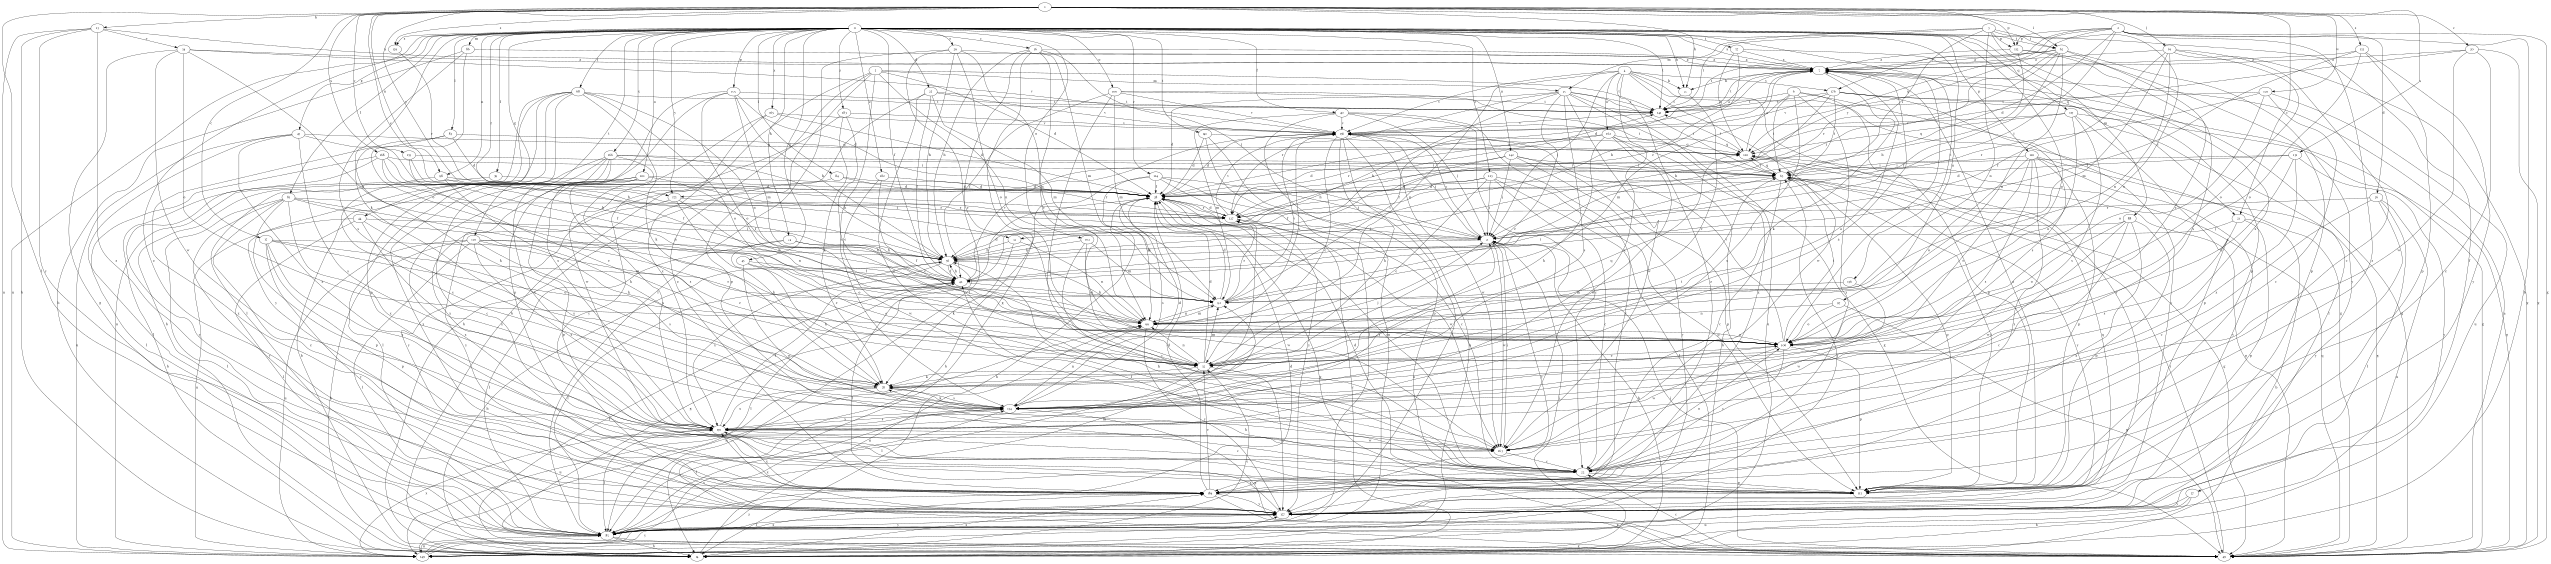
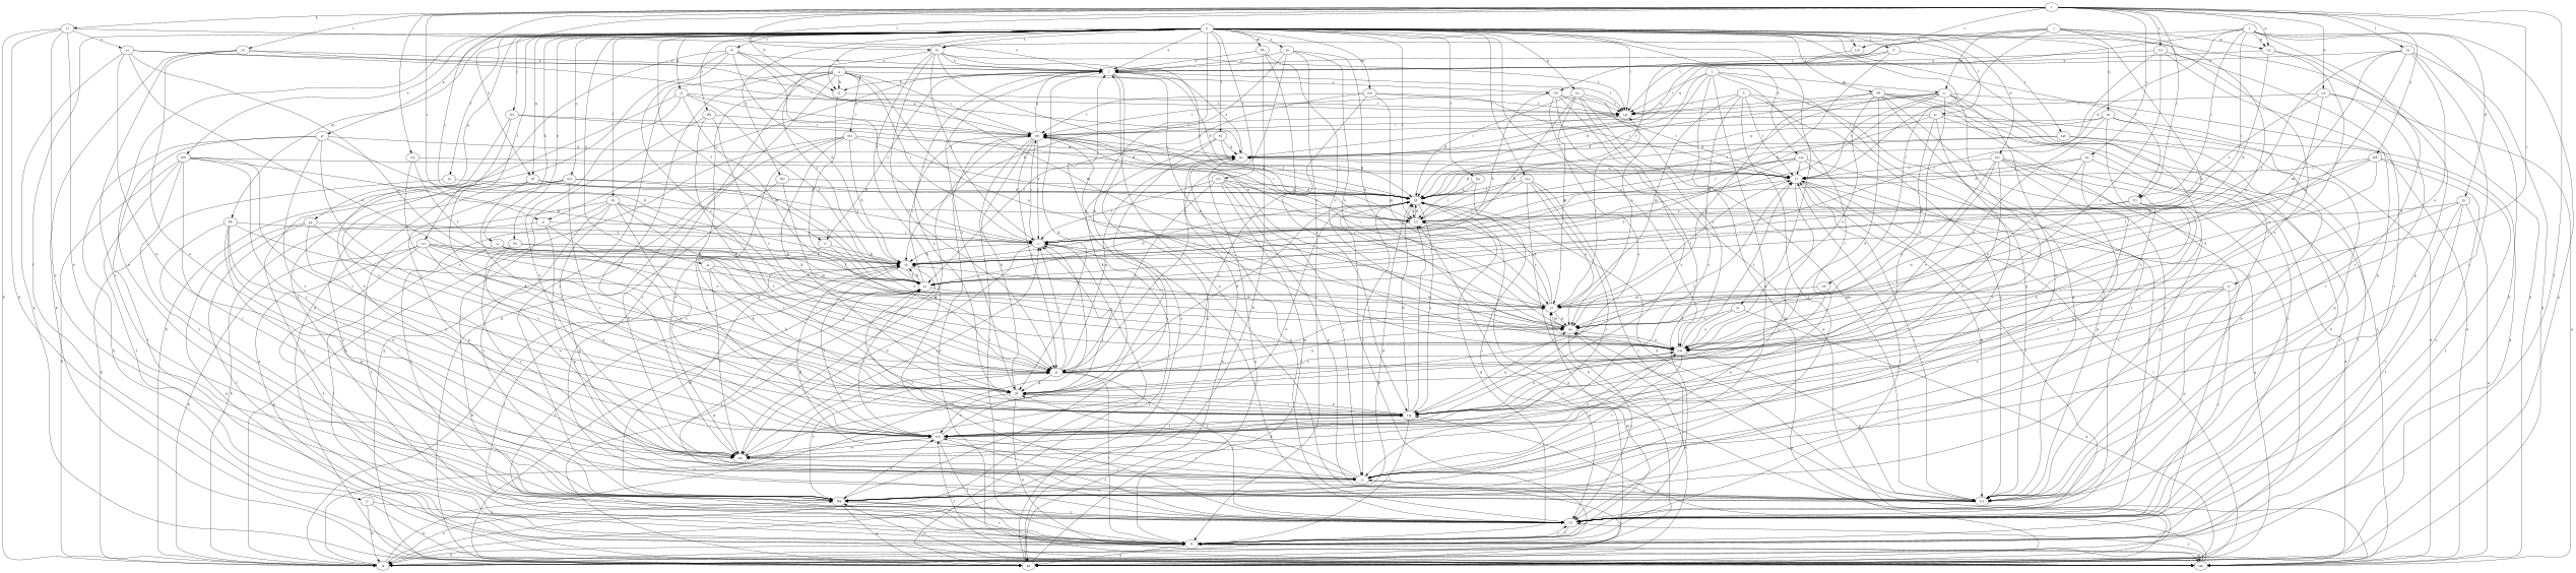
  strict digraph {
    fontname="Playfair Display"
    node [fontname="Playfair Display"]
    edge [fontname="Playfair Display"]
    0
    7
    16
    25
    29
    37
    39
    40
    42
    44
    45
    47
    55
    57
    62
    68
    74
    78
    81
    83
    84
    86
    88
    97
    98
    100
    101
    102
    106
    107
    110
    117
    123
    124
    127
    129
    136
    139
    140
    141
    142
    149
    165
    166
    175
    182
    183
    184
    21
    32
    28
    49
    85
    71
    92
    35
    56
    14
    156
    163
    99
    177
    22
    170
    134
    120
    113
    63
    1
    13
    17
    20
    69
    112
    131
    133
    155
    159
    168
    34
    2
    26
    176
    3
    90
    4
    162
    5
    6
    0 -> 7 [label=a]
    0 -> 16 [label=c]
    0 -> 25 [label=d]
    0 -> 29 [label=e]
    0 -> 37 [label=f]
    0 -> 39 [label=f]
    0 -> 40 [label=f]
    0 -> 42 [label=f]
    0 -> 44 [label=g]
    0 -> 45 [label=g]
    0 -> 47 [label=g]
    0 -> 55 [label=h]
    0 -> 57 [label=i]
    0 -> 62 [label=i]
    0 -> 68 [label=j]
    0 -> 74 [label=k]
    0 -> 78 [label=k]
    0 -> 81 [label=l]
    0 -> 83 [label=l]
    0 -> 84 [label=l]
    0 -> 86 [label=m]
    0 -> 88 [label=m]
    0 -> 97 [label=n]
    0 -> 98 [label=n]
    0 -> 100 [label=o]
    0 -> 101 [label=o]
    0 -> 102 [label=o]
    0 -> 106 [label=o]
    0 -> 107 [label=p]
    0 -> 110 [label=p]
    0 -> 117 [label=q]
    0 -> 123 [label=r]
    0 -> 124 [label=r]
    0 -> 127 [label=r]
    0 -> 129 [label=s]
    0 -> 136 [label=t]
    0 -> 139 [label=t]
    0 -> 140 [label=t]
    0 -> 141 [label=t]
    0 -> 142 [label=u]
    0 -> 149 [label=u]
    0 -> 165 [label=x]
    0 -> 166 [label=x]
    0 -> 175 [label=y]
    0 -> 182 [label=z]
    0 -> 183 [label=z]
    0 -> 184 [label=z]
    7 -> 55 [label=h]
    7 -> 78 [label=k]
    7 -> 106 [label=o]
    7 -> 141 [label=t]
    7 -> 21 [label=c]
    7 -> 32 [label=e]
    7 -> 28 [label=d]
    7 -> 49 [label=g]
    16 -> 7 [label=a]
    16 -> 49 [label=g]
    16 -> 85 [label=l]
    16 -> 71 [label=j]
    16 -> 92 [label=m]
    16 -> 35 [label=e]
    16 -> 56 [label=h]
    25 -> 42 [label=f]
    25 -> 141 [label=t]
    25 -> 92 [label=m]
    25 -> 14 [label=b]
    25 -> 156 [label=v]
    25 -> 163 [label=w]
    29 -> 7 [label=a]
    29 -> 106 [label=o]
    29 -> 85 [label=l]
    29 -> 35 [label=e]
    29 -> 56 [label=h]
    29 -> 99 [label=n]
    37 -> 149 [label=u]
    37 -> 14 [label=b]
    37 -> 177 [label=y]
    39 -> 28 [label=d]
    39 -> 14 [label=b]
    40 -> 149 [label=u]
    40 -> 71 [label=j]
    40 -> 92 [label=m]
    40 -> 156 [label=v]
    40 -> 177 [label=y]
    40 -> 22 [label=c]
    42 -> 28 [label=d]
    42 -> 85 [label=l]
    42 -> 92 [label=m]
    42 -> 56 [label=h]
    42 -> 156 [label=v]
    44 -> 149 [label=u]
    44 -> 85 [label=l]
    44 -> 71 [label=j]
    44 -> 170 [label=x]
    44 -> 134 [label=s]
    45 -> 42 [label=f]
    45 -> 78 [label=k]
    45 -> 35 [label=e]
    45 -> 163 [label=w]
    47 -> 149 [label=u]
    47 -> 85 [label=l]
    47 -> 56 [label=h]
    47 -> 170 [label=x]
    47 -> 134 [label=s]
    47 -> 120 [label=q]
    55 -> 141 [label=t]
    55 -> 35 [label=e]
    57 -> 7 [label=a]
    57 -> 56 [label=h]
    57 -> 120 [label=q]
    57 -> 113 [label=p]
    62 -> 7 [label=a]
    62 -> 42 [label=f]
    62 -> 127 [label=r]
    62 -> 141 [label=t]
    62 -> 71 [label=j]
    62 -> 35 [label=e]
    62 -> 99 [label=n]
    62 -> 177 [label=y]
    68 -> 78 [label=k]
    68 -> 106 [label=o]
    68 -> 141 [label=t]
    68 -> 149 [label=u]
    68 -> 85 [label=l]
    68 -> 14 [label=b]
    68 -> 99 [label=n]
    68 -> 177 [label=y]
    68 -> 113 [label=p]
    74 -> 42 [label=f]
    74 -> 85 [label=l]
    74 -> 35 [label=e]
    74 -> 56 [label=h]
    78 -> 7 [label=a]
    78 -> 149 [label=u]
    78 -> 170 [label=x]
    78 -> 134 [label=s]
    78 -> 63 [label=i]
    81 -> 78 [label=k]
    81 -> 127 [label=r]
    81 -> 184 [label=z]
    81 -> 85 [label=l]
    81 -> 35 [label=e]
    81 -> 177 [label=y]
    81 -> 170 [label=x]
    81 -> 113 [label=p]
    83 -> 78 [label=k]
    83 -> 184 [label=z]
    83 -> 28 [label=d]
    83 -> 120 [label=q]
    84 -> 127 [label=r]
    84 -> 28 [label=d]
    84 -> 177 [label=y]
    86 -> 7 [label=a]
    86 -> 106 [label=o]
    86 -> 14 [label=b]
    86 -> 134 [label=s]
    88 -> 106 [label=o]
    88 -> 184 [label=z]
    88 -> 71 [label=j]
    88 -> 163 [label=w]
    88 -> 22 [label=c]
    88 -> 113 [label=p]
    97 -> 106 [label=o]
    97 -> 49 [label=g]
    97 -> 99 [label=n]
    98 -> 78 [label=k]
    98 -> 28 [label=d]
    98 -> 71 [label=j]
    98 -> 134 [label=s]
    100 -> 42 [label=f]
    100 -> 141 [label=t]
    100 -> 92 [label=m]
    100 -> 156 [label=v]
    100 -> 163 [label=w]
    100 -> 63 [label=i]
    101 -> 42 [label=f]
    101 -> 184 [label=z]
    101 -> 28 [label=d]
    101 -> 177 [label=y]
    101 -> 170 [label=x]
    101 -> 113 [label=p]
    102 -> 92 [label=m]
    102 -> 56 [label=h]
    102 -> 163 [label=w]
    102 -> 22 [label=c]
    106 -> 35 [label=e]
    106 -> 156 [label=v]
    106 -> 163 [label=w]
    106 -> 22 [label=c]
    106 -> 113 [label=p]
    106 -> 63 [label=i]
    107 -> 106 [label=o]
    107 -> 141 [label=t]
    107 -> 28 [label=d]
    107 -> 92 [label=m]
    107 -> 56 [label=h]
    107 -> 170 [label=x]
    107 -> 113 [label=p]
    110 -> 106 [label=o]
    110 -> 184 [label=z]
    110 -> 49 [label=g]
    110 -> 35 [label=e]
    110 -> 177 [label=y]
    110 -> 134 [label=s]
    110 -> 113 [label=p]
    110 -> 63 [label=i]
    117 -> 106 [label=o]
    117 -> 49 [label=g]
    117 -> 156 [label=v]
    117 -> 134 [label=s]
    117 -> 120 [label=q]
    117 -> 113 [label=p]
    123 -> 127 [label=r]
    123 -> 28 [label=d]
    123 -> 85 [label=l]
    123 -> 71 [label=j]
    123 -> 35 [label=e]
    123 -> 22 [label=c]
    123 -> 113 [label=p]
    124 -> 28 [label=f]
    124 -> 71 [label=j]
    124 -> 14 [label=b]
    124 -> 99 [label=n]
    124 -> 177 [label=y]
    124 -> 22 [label=c]
    127 -> 28 [label=d]
    127 -> 71 [label=j]
    127 -> 156 [label=v]
    129 -> 127 [label=r]
    136 -> 92 [label=m]
    136 -> 163 [label=w]
    139 -> 106 [label=o]
    139 -> 149 [label=u]
    139 -> 85 [label=l]
    139 -> 35 [label=e]
    139 -> 56 [label=h]
    139 -> 14 [label=b]
    139 -> 170 [label=x]
    139 -> 134 [label=s]
    140 -> 28 [label=d]
    140 -> 85 [label=l]
    140 -> 120 [label=q]
    140 -> 113 [label=p]
    141 -> 156 [label=v]
    142 -> 42 [label=f]
    142 -> 28 [label=d]
    142 -> 71 [label=j]
    142 -> 177 [label=y]
    142 -> 113 [label=p]
    142 -> 63 [label=i]
    149 -> 184 [label=z]
    149 -> 99 [label=n]
    149 -> 177 [label=y]
    149 -> 170 [label=x]
    149 -> 134 [label=s]
    165 -> 28 [label=d]
    165 -> 156 [label=v]
    165 -> 163 [label=w]
    165 -> 170 [label=x]
    166 -> 184 [label=z]
    166 -> 85 [label=l]
    166 -> 56 [label=h]
    166 -> 14 [label=b]
    166 -> 22 [label=c]
    166 -> 170 [label=x]
    166 -> 134 [label=s]
    166 -> 63 [label=i]
    175 -> 78 [label=k]
    175 -> 127 [label=r]
    175 -> 99 [label=n]
    175 -> 170 [label=x]
    182 -> 28 [label=d]
    182 -> 35 [label=e]
    182 -> 163 [label=w]
    183 -> 78 [label=k]
    183 -> 35 [label=e]
    183 -> 156 [label=v]
    183 -> 177 [label=y]
    184 -> 28 [label=d]
    184 -> 49 [label=g]
    184 -> 35 [label=e]
-   17 -> 56 [label=h]
+   184 -> 56 [label=h]
    184 -> 177 [label=y]
    184 -> 170 [label=x]
    21 -> 71 [label=j]
    21 -> 14 [label=b]
    21 -> 134 [label=s]
    21 -> 113 [label=p]
    32 -> 78 [label=k]
    32 -> 56 [label=h]
    32 -> 99 [label=n]
    28 -> 127 [label=r]
    28 -> 49 [label=g]
    28 -> 14 [label=b]
    28 -> 163 [label=w]
    28 -> 22 [label=c]
    28 -> 134 [label=s]
    49 -> 7 [label=a]
    49 -> 42 [label=f]
    49 -> 71 [label=j]
    49 -> 22 [label=c]
    49 -> 120 [label=q]
    49 -> 63 [label=i]
    85 -> 149 [label=u]
    85 -> 184 [label=z]
    85 -> 28 [label=d]
    85 -> 49 [label=g]
    85 -> 92 [label=m]
    85 -> 14 [label=b]
    85 -> 177 [label=y]
    85 -> 63 [label=i]
    71 -> 56 [label=h]
    71 -> 14 [label=b]
    71 -> 156 [label=v]
    71 -> 163 [label=w]
    71 -> 177 [label=y]
    92 -> 127 [label=r]
    92 -> 141 [label=t]
    92 -> 28 [label=d]
    92 -> 156 [label=v]
    92 -> 99 [label=n]
    92 -> 63 [label=i]
    35 -> 78 [label=k]
    35 -> 28 [label=d]
    35 -> 85 [label=l]
    35 -> 71 [label=j]
    35 -> 92 [label=m]
    35 -> 99 [label=n]
    35 -> 177 [label=y]
    35 -> 120 [label=q]
    56 -> 42 [label=f]
    56 -> 49 [label=g]
    56 -> 85 [label=l]
    56 -> 170 [label=x]
    14 -> 127 [label=r]
    14 -> 184 [label=z]
    14 -> 71 [label=j]
    14 -> 35 [label=e]
    14 -> 56 [label=h]
    14 -> 99 [label=n]
    156 -> 7 [label=a]
    156 -> 78 [label=k]
    156 -> 149 [label=u]
    156 -> 28 [label=d]
    156 -> 85 [label=l]
    156 -> 71 [label=j]
    156 -> 35 [label=e]
    156 -> 163 [label=w]
    156 -> 120 [label=q]
    163 -> 71 [label=j]
    163 -> 22 [label=c]
    99 -> 106 [label=o]
    99 -> 92 [label=m]
    99 -> 56 [label=h]
    99 -> 156 [label=v]
    99 -> 177 [label=y]
    177 -> 42 [label=f]
    177 -> 85 [label=l]
    177 -> 170 [label=x]
    177 -> 120 [label=q]
    22 -> 42 [label=f]
    22 -> 78 [label=k]
    22 -> 106 [label=o]
    22 -> 184 [label=z]
    22 -> 56 [label=h]
    22 -> 113 [label=p]
    170 -> 42 [label=f]
    170 -> 85 [label=l]
    170 -> 71 [label=j]
    170 -> 163 [label=w]
    170 -> 22 [label=c]
    170 -> 134 [label=s]
    134 -> 7 [label=a]
    134 -> 78 [label=k]
    134 -> 106 [label=o]
    134 -> 127 [label=r]
    134 -> 28 [label=d]
-   134 -> 49 [label=g]
    134 -> 85 [label=l]
    134 -> 99 [label=n]
    134 -> 170 [label=x]
    120 -> 7 [label=a]
    120 -> 141 [label=t]
    120 -> 49 [label=g]
    120 -> 63 [label=i]
    113 -> 7 [label=a]
    113 -> 28 [label=d]
    113 -> 63 [label=i]
    63 -> 28 [label=d]
    63 -> 49 [label=g]
    63 -> 177 [label=y]
    63 -> 22 [label=c]
    63 -> 120 [label=q]
    63 -> 113 [label=p]
    1 -> 55 [label=h]
    1 -> 62 [label=i]
    1 -> 98 [label=n]
    1 -> 129 [label=s]
    1 -> 175 [label=y]
    1 -> 21 [label=c]
    1 -> 32 [label=e]
    1 -> 85 [label=l]
    1 -> 13 [label=b]
    1 -> 17 [label=c]
    1 -> 20 [label=c]
    1 -> 69 [label=j]
    1 -> 112 [label=p]
    1 -> 131 [label=s]
    1 -> 133 [label=s]
    1 -> 155 [label=v]
    1 -> 159 [label=w]
    1 -> 168 [label=x]
    13 -> 7 [label=a]
    13 -> 149 [label=u]
    13 -> 184 [label=z]
    13 -> 14 [label=b]
    13 -> 177 [label=y]
    13 -> 34 [label=e]
    17 -> 106 [label=o]
    17 -> 92 [label=m]
    17 -> 177 [label=y]
    17 -> 170 [label=x]
    17 -> 113 [label=p]
    20 -> 7 [label=a]
    20 -> 184 [label=z]
    20 -> 49 [label=g]
    20 -> 163 [label=w]
    20 -> 120 [label=q]
    69 -> 7 [label=a]
    69 -> 42 [label=f]
    69 -> 106 [label=o]
    69 -> 49 [label=g]
    69 -> 92 [label=m]
    69 -> 99 [label=n]
    69 -> 22 [label=c]
    112 -> 7 [label=a]
    112 -> 56 [label=h]
    112 -> 134 [label=s]
    112 -> 113 [label=p]
    131 -> 106 [label=o]
    131 -> 28 [label=d]
    131 -> 177 [label=y]
    131 -> 170 [label=x]
    131 -> 63 [label=i]
    133 -> 7 [label=a]
    133 -> 42 [label=f]
    133 -> 106 [label=o]
    133 -> 177 [label=y]
    133 -> 113 [label=p]
    155 -> 42 [label=f]
    155 -> 35 [label=e]
    155 -> 63 [label=i]
    159 -> 106 [label=o]
    159 -> 127 [label=r]
    159 -> 141 [label=t]
    159 -> 149 [label=u]
    159 -> 22 [label=c]
    168 -> 42 [label=f]
    168 -> 85 [label=l]
    168 -> 56 [label=h]
    168 -> 99 [label=n]
    168 -> 177 [label=y]
    168 -> 63 [label=i]
    34 -> 7 [label=a]
    34 -> 106 [label=o]
    34 -> 49 [label=g]
    34 -> 156 [label=v]
    34 -> 163 [label=w]
    34 -> 99 [label=n]
    2 -> 175 [label=y]
    2 -> 184 [label=z]
    2 -> 28 [label=d]
    2 -> 49 [label=g]
    2 -> 71 [label=j]
    2 -> 14 [label=b]
    2 -> 120 [label=q]
    2 -> 112 [label=p]
    2 -> 26 [label=d]
    2 -> 176 [label=y]
    26 -> 127 [label=r]
    26 -> 149 [label=u]
    26 -> 85 [label=l]
    26 -> 177 [label=y]
    26 -> 22 [label=c]
    176 -> 141 [label=t]
    176 -> 49 [label=g]
    176 -> 85 [label=l]
    176 -> 56 [label=h]
    176 -> 156 [label=v]
    176 -> 134 [label=s]
    176 -> 63 [label=i]
    3 -> 62 [label=i]
    3 -> 106 [label=o]
    3 -> 141 [label=t]
    3 -> 99 [label=n]
    3 -> 170 [label=x]
    3 -> 63 [label=i]
    3 -> 112 [label=p]
    3 -> 90 [label=m]
    90 -> 127 [label=r]
    90 -> 141 [label=t]
    90 -> 149 [label=u]
    90 -> 184 [label=z]
    90 -> 28 [label=d]
    90 -> 35 [label=e]
    90 -> 56 [label=h]
    90 -> 163 [label=w]
    90 -> 134 [label=s]
    90 -> 63 [label=i]
    4 -> 55 [label=h]
    4 -> 184 [label=z]
    4 -> 49 [label=g]
    4 -> 71 [label=j]
    4 -> 156 [label=v]
    4 -> 163 [label=w]
    4 -> 99 [label=n]
    4 -> 177 [label=y]
    4 -> 170 [label=x]
    4 -> 176 [label=y]
    4 -> 162 [label=w]
    162 -> 78 [label=k]
    162 -> 127 [label=r]
    162 -> 49 [label=g]
    162 -> 56 [label=h]
    162 -> 14 [label=b]
    162 -> 163 [label=w]
    162 -> 120 [label=q]
    5 -> 141 [label=t]
    5 -> 184 [label=z]
    5 -> 28 [label=d]
    5 -> 14 [label=b]
    5 -> 99 [label=n]
    5 -> 134 [label=s]
    5 -> 113 [label=p]
    5 -> 90 [label=m]
    6 -> 141 [label=t]
    6 -> 184 [label=z]
    6 -> 92 [label=m]
    6 -> 177 [label=y]
    6 -> 170 [label=x]
    6 -> 113 [label=p]
    6 -> 63 [label=i]
  }
